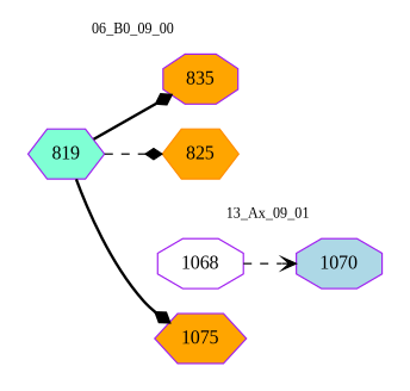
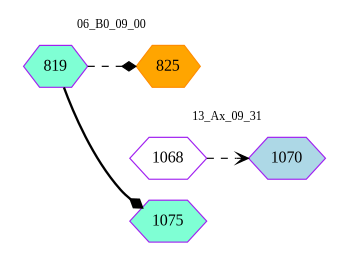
  digraph {
    fontname="Liberation Serif"
    rankdir=LR
    node [color=purple fillcolor=aquamarine fontname="Liberation Serif" shape=hexagon style=filled]
    edge [arrowhead=diamond color=black fontname="Liberation Serif" style=dashed]
-   n1 [fillcolor=white label=1068 shape=octagon]
-   n2 [fillcolor=lightblue label=1070 shape=octagon]
-   n3 [fillcolor=orange label=1075]
+   n1 [fillcolor=white label=1068]
+   n2 [fillcolor=lightblue label=1070]
+   n3 [label=1075]
    n4 [label=819]
    n5 [color=darkorange fillcolor=orange label=825]
-   n6 [fillcolor=orange label=835 shape=octagon]
    subgraph cluster_1 {
      color=white
      fontsize=10
-     label="13_Ax_09_01"
+     label="13_Ax_09_31"
      n1
      n2
      n3
    }
    subgraph cluster_2 {
      color=white
      fontsize=10
      label="06_B0_09_00"
      n4
      n5
-     n6
    }
    n1 -> n2 [arrowhead=vee]
    n4 -> n3 [style=bold]
    n4 -> n5
-   n4 -> n6 [style=bold]
  }
